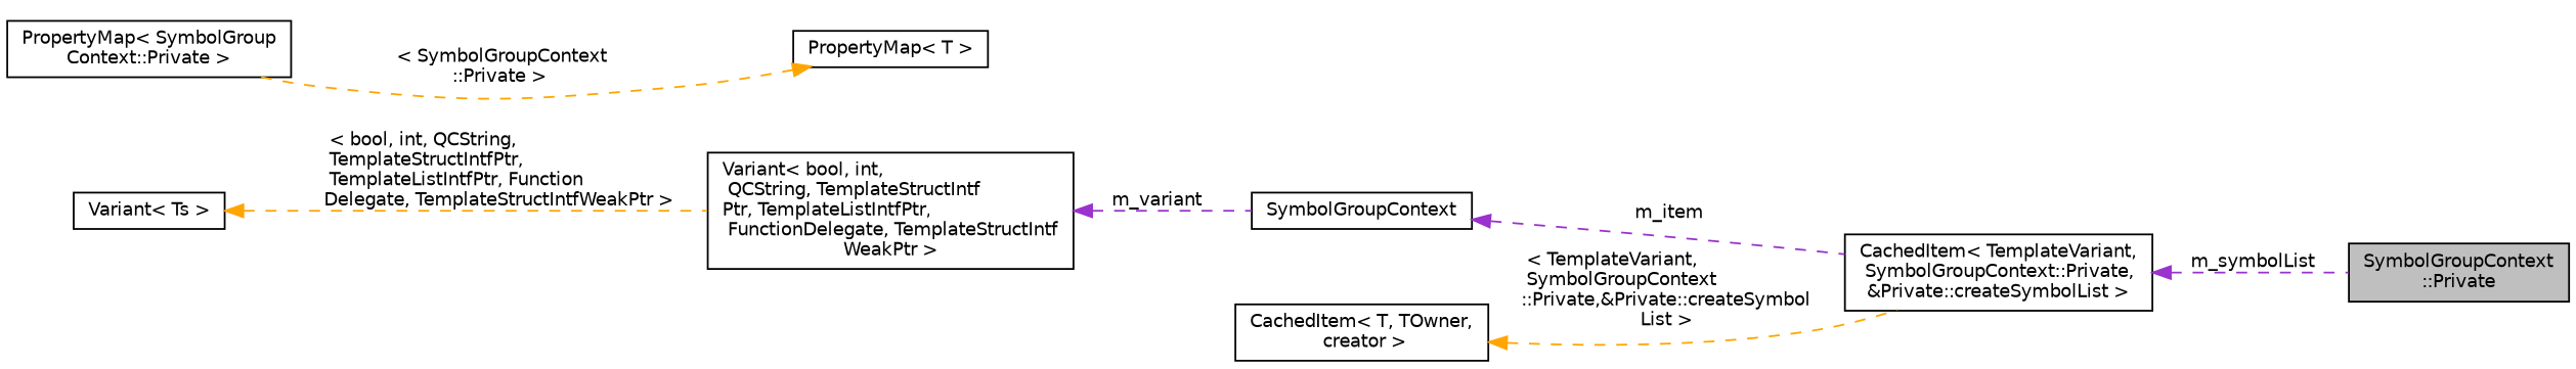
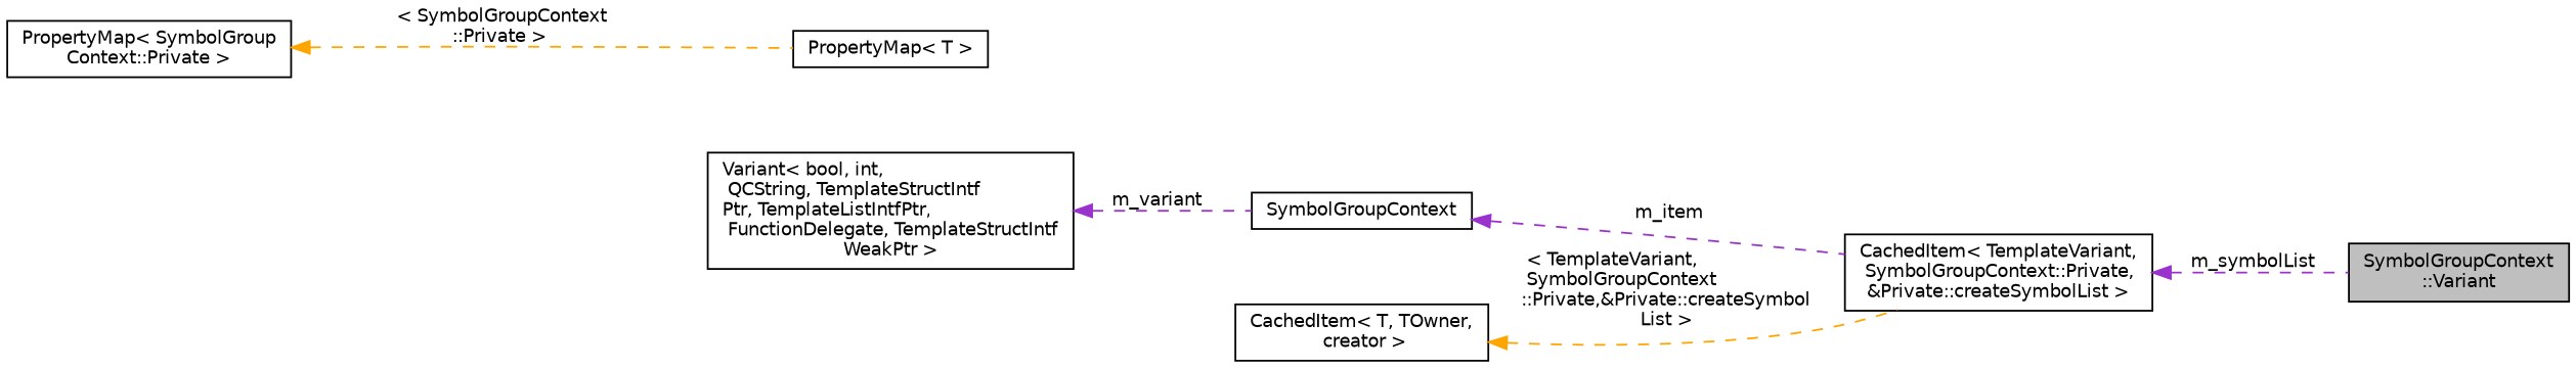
  digraph {
    rankdir=LR
    node [color=black fillcolor=white fontname=Helvetica fontsize=10 shape=record style=filled]
    edge [color=orange dir=back fontname=Helvetica fontsize=10 labelfontname=Helvetica labelfontsize=10 style=dashed]
-   n1 [fillcolor=grey75 fontcolor=black height=0.2 label="SymbolGroupContext\l::Private" width=0.4]
+   n1 [fillcolor=grey75 fontcolor=black height=0.2 label="SymbolGroupContext\l::Variant" width=0.4]
    n2 [height=0.2 label="PropertyMap\< SymbolGroup\lContext::Private \>" width=0.4]
    n3 [height=0.2 label="PropertyMap\< T \>" width=0.4]
    n4 [height=0.2 label="CachedItem\< TemplateVariant,\l SymbolGroupContext::Private,\l&Private::createSymbolList \>" width=0.4]
    n5 [height=0.2 label=SymbolGroupContext width=0.4]
    n6 [height=0.2 label="Variant\< bool, int,\l QCString, TemplateStructIntf\lPtr, TemplateListIntfPtr,\l FunctionDelegate, TemplateStructIntf\lWeakPtr \>" width=0.4]
-   n7 [height=0.2 label="Variant\< Ts \>" width=0.4]
    n8 [height=0.2 label="CachedItem\< T, TOwner,\l creator \>" width=0.4]
-   n3 -> n2 [label=" \< SymbolGroupContext\l::Private \>"]
+   n2 -> n3 [label=" \< SymbolGroupContext\l::Private \>"]
    n4 -> n1 [color=darkorchid3 label=" m_symbolList"]
    n5 -> n4 [color=darkorchid3 label=" m_item"]
    n6 -> n5 [color=darkorchid3 label=" m_variant"]
-   n7 -> n6 [label=" \< bool, int, QCString,\l TemplateStructIntfPtr,\l TemplateListIntfPtr, Function\lDelegate, TemplateStructIntfWeakPtr \>"]
    n8 -> n4 [label=" \< TemplateVariant,\l SymbolGroupContext\l::Private,&Private::createSymbol\lList \>"]
  }
